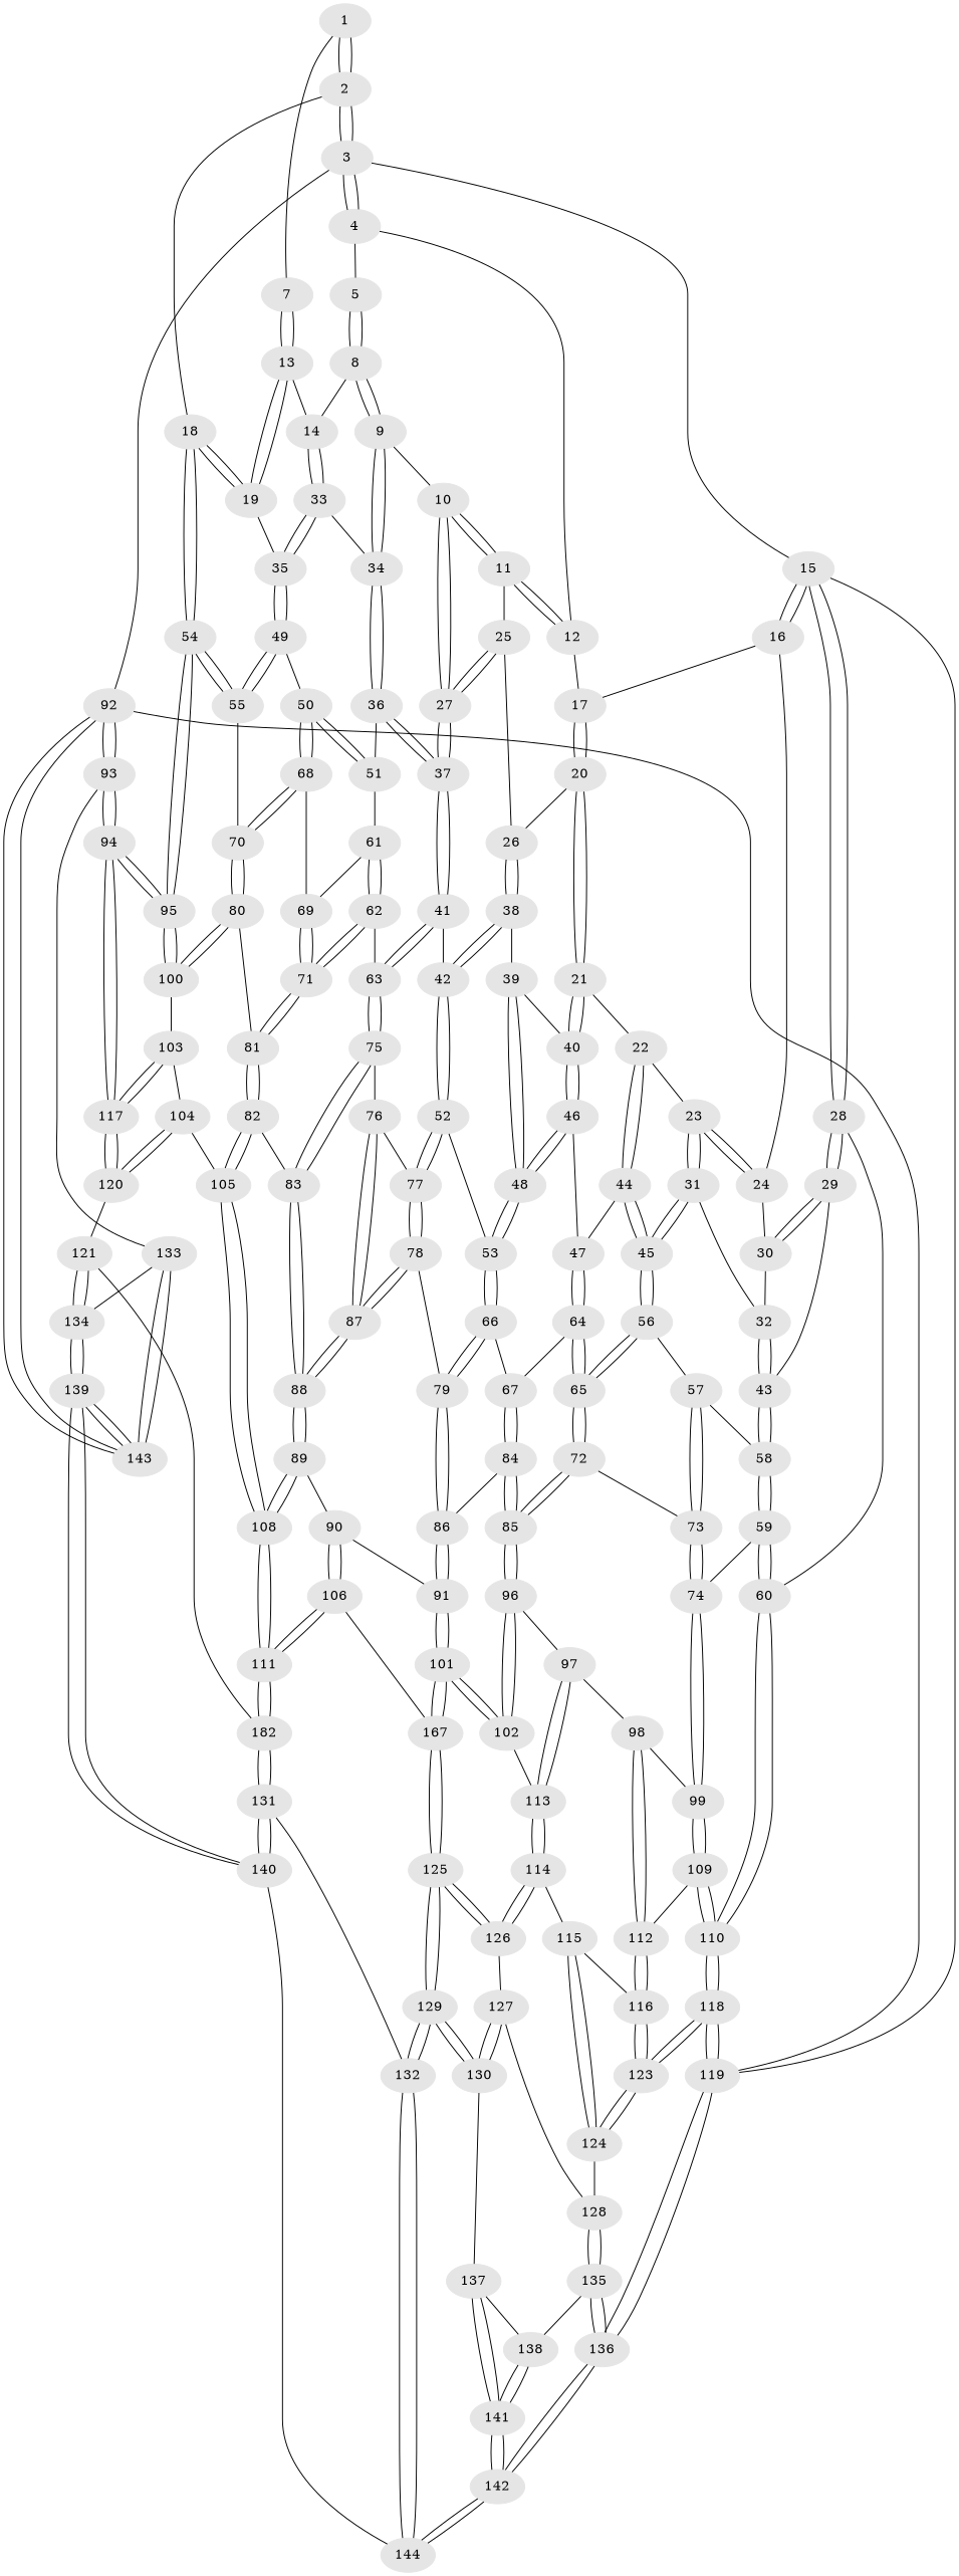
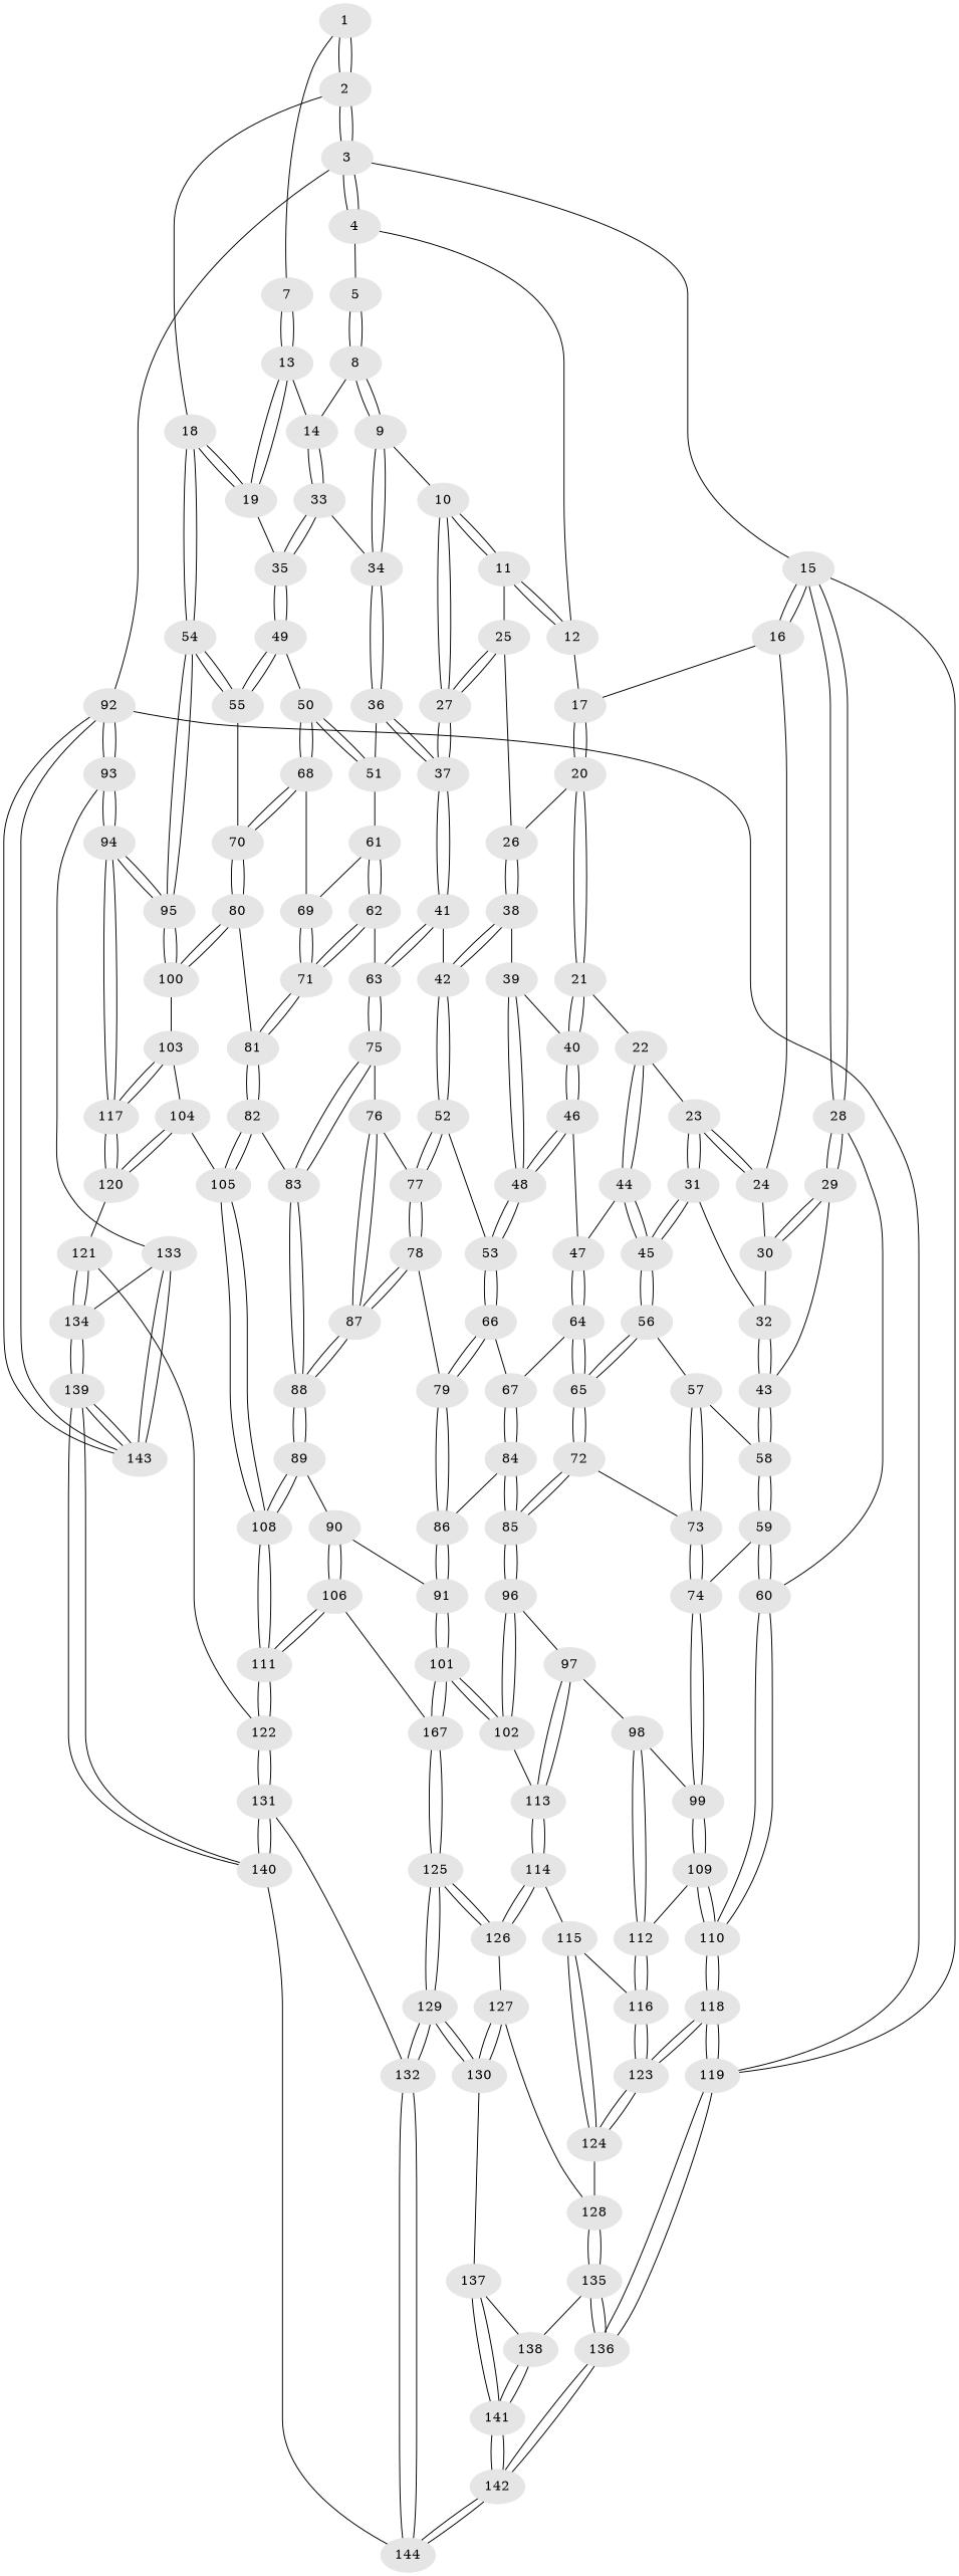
  graph {
    node [color=gray90 style=filled]
    1
    2
    7
    3
    18
    13
    4
    15
    92
    19
    54
    5
    12
    16
    28
    119
    93
    143
    8
    17
    9
    14
    10
    34
    33
    11
    27
    36
    25
    37
    26
    20
    35
    24
    29
    60
    136
    30
    21
    55
    95
    49
    22
    40
    38
    23
    44
    46
    31
    45
    47
    32
    39
    42
    41
    43
    110
    58
    56
    51
    50
    61
    63
    48
    52
    53
    75
    77
    59
    64
    57
    65
    67
    66
    68
    70
    69
    62
    78
    79
    100
    80
    73
    72
    74
    99
    118
    71
    81
    76
    83
    84
    85
    86
    82
    96
    109
    87
    88
    91
    103
    105
    108
    89
    97
    102
    101
    90
    106
    111
    n111 [label=167]
    94
    133
    117
    134
    120
    98
    113
    112
    114
    116
    104
    125
    121
-   122 [label=182]
+   122
    126
    129
    123
    131
    115
    124
    127
    128
    142
    139
    132
    140
    135
    130
    137
    138
    144
    141
    1 -- 2
    1 -- 2
    1 -- 7
    2 -- 3
    2 -- 3
    2 -- 18
    7 -- 13
    7 -- 13
    3 -- 4
    3 -- 4
    3 -- 15
    3 -- 92
    18 -- 19
    18 -- 19
    18 -- 54
    18 -- 54
    13 -- 19
    13 -- 19
    13 -- 14
    4 -- 5
    4 -- 12
    15 -- 16
    15 -- 16
    15 -- 28
    15 -- 28
    15 -- 119
    92 -- 119
    92 -- 93
    92 -- 93
    92 -- 143
    92 -- 143
    19 -- 35
    54 -- 55
    54 -- 55
    54 -- 95
    54 -- 95
    5 -- 8
    5 -- 8
    12 -- 17
    16 -- 17
    16 -- 24
    28 -- 29
    28 -- 29
    28 -- 60
    119 -- 136
    119 -- 136
    93 -- 94
    93 -- 94
    93 -- 133
    8 -- 9
    8 -- 9
    8 -- 14
    17 -- 20
    17 -- 20
    9 -- 10
    9 -- 34
    9 -- 34
    14 -- 33
    14 -- 33
    10 -- 11
    10 -- 11
    10 -- 27
    10 -- 27
    34 -- 36
    34 -- 36
    33 -- 34
    33 -- 35
    33 -- 35
    11 -- 12
    11 -- 12
    11 -- 25
    27 -- 37
    27 -- 37
    36 -- 37
    36 -- 37
    36 -- 51
    25 -- 27
    25 -- 27
    25 -- 26
    37 -- 41
    37 -- 41
    26 -- 38
    26 -- 38
    20 -- 26
    20 -- 21
    20 -- 21
    35 -- 49
    35 -- 49
    24 -- 30
    29 -- 30
    29 -- 30
    29 -- 43
    60 -- 110
    60 -- 110
    136 -- 142
    136 -- 142
    30 -- 32
    21 -- 22
    21 -- 40
    21 -- 40
    55 -- 70
    95 -- 100
    95 -- 100
    49 -- 55
    49 -- 55
    49 -- 50
    22 -- 23
    22 -- 44
    22 -- 44
    40 -- 46
    40 -- 46
    38 -- 39
    38 -- 42
    38 -- 42
    23 -- 24
    23 -- 24
    23 -- 31
    23 -- 31
    44 -- 45
    44 -- 45
    44 -- 47
    46 -- 47
    46 -- 48
    46 -- 48
    31 -- 45
    31 -- 45
    31 -- 32
    45 -- 56
    45 -- 56
    47 -- 64
    47 -- 64
    32 -- 43
    32 -- 43
    39 -- 40
    39 -- 48
    39 -- 48
    42 -- 52
    42 -- 52
    41 -- 42
    41 -- 63
    41 -- 63
    43 -- 58
    43 -- 58
    110 -- 118
    110 -- 118
    58 -- 59
    58 -- 59
    56 -- 57
    56 -- 65
    56 -- 65
    51 -- 61
    50 -- 51
    50 -- 51
    50 -- 68
    50 -- 68
    61 -- 69
    61 -- 62
    61 -- 62
    63 -- 75
    63 -- 75
    48 -- 53
    48 -- 53
    52 -- 53
    52 -- 77
    52 -- 77
    53 -- 66
    53 -- 66
    75 -- 76
    75 -- 83
    75 -- 83
    77 -- 78
    77 -- 78
    59 -- 60
    59 -- 60
    59 -- 74
    64 -- 65
    64 -- 65
    64 -- 67
    57 -- 58
    57 -- 73
    57 -- 73
    65 -- 72
    65 -- 72
    67 -- 84
    67 -- 84
    66 -- 67
    66 -- 79
    66 -- 79
    68 -- 70
    68 -- 70
    68 -- 69
    70 -- 80
    70 -- 80
    69 -- 71
    69 -- 71
    62 -- 63
    62 -- 71
    62 -- 71
    78 -- 79
    78 -- 87
    78 -- 87
    79 -- 86
    79 -- 86
    100 -- 103
    80 -- 100
    80 -- 100
    80 -- 81
    73 -- 74
    73 -- 74
    72 -- 73
    72 -- 85
    72 -- 85
    74 -- 99
    74 -- 99
    99 -- 109
    99 -- 109
    118 -- 119
    118 -- 119
    118 -- 123
    118 -- 123
    71 -- 81
    71 -- 81
    81 -- 82
    81 -- 82
    76 -- 77
    76 -- 87
    76 -- 87
    83 -- 88
    83 -- 88
    84 -- 85
    84 -- 85
    84 -- 86
    85 -- 96
    85 -- 96
    86 -- 91
    86 -- 91
    82 -- 83
    82 -- 105
    82 -- 105
    96 -- 97
    96 -- 102
    96 -- 102
    109 -- 110
    109 -- 110
    109 -- 112
    87 -- 88
    87 -- 88
    88 -- 89
    88 -- 89
    91 -- 101
    91 -- 101
    103 -- 117
    103 -- 117
    103 -- 104
    105 -- 108
    105 -- 108
    108 -- 111
    108 -- 111
    89 -- 108
    89 -- 108
    89 -- 90
    97 -- 98
    97 -- 113
    97 -- 113
    102 -- 113
    101 -- 102
    101 -- 102
    101 -- n111
    101 -- n111
    90 -- 91
    90 -- 106
    90 -- 106
    106 -- 111
    106 -- 111
    106 -- n111
    111 -- 122
    111 -- 122
    n111 -- 125
    n111 -- 125
    94 -- 95
    94 -- 95
    94 -- 117
    94 -- 117
    133 -- 143
    133 -- 143
    133 -- 134
    117 -- 120
    117 -- 120
    134 -- 139
    134 -- 139
    120 -- 121
    98 -- 99
    98 -- 112
    98 -- 112
    113 -- 114
    113 -- 114
    112 -- 116
    112 -- 116
    114 -- 126
    114 -- 126
    114 -- 115
    116 -- 123
    116 -- 123
    104 -- 105
    104 -- 120
    104 -- 120
    125 -- 126
    125 -- 126
    125 -- 129
    125 -- 129
    121 -- 134
    121 -- 134
    121 -- 122
    122 -- 131
    122 -- 131
    126 -- 127
    129 -- 132
    129 -- 132
    129 -- 130
    129 -- 130
    123 -- 124
    123 -- 124
    131 -- 132
    131 -- 140
    131 -- 140
    115 -- 116
    115 -- 124
    115 -- 124
    124 -- 128
    127 -- 128
    127 -- 130
    127 -- 130
    128 -- 135
    128 -- 135
    142 -- 144
    142 -- 144
    139 -- 143
    139 -- 143
    139 -- 140
    139 -- 140
    132 -- 144
    132 -- 144
    140 -- 144
    135 -- 136
    135 -- 136
    135 -- 138
    130 -- 137
    137 -- 138
    137 -- 141
    137 -- 141
    138 -- 141
    138 -- 141
    141 -- 142
    141 -- 142
  }
